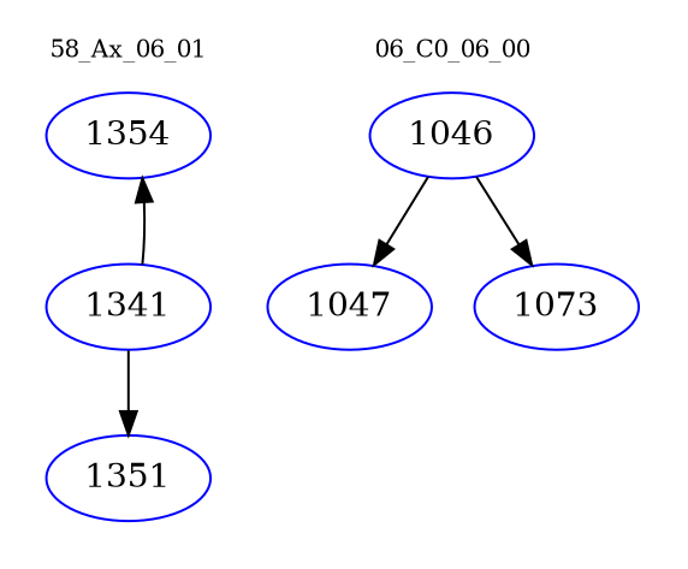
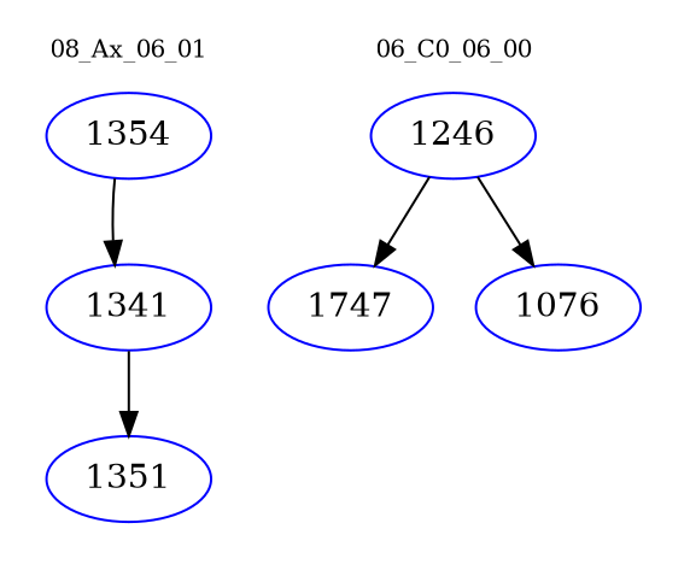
  digraph {
    node [color=blue]
    edge [color=black]
    n1 [label=1354]
    n2 [label=1341]
    n3 [label=1351]
-   n4 [label=1047]
-   n5 [label=1046]
-   n6 [label=1073]
+   n4 [label=1747]
+   n5 [label=1246]
+   n6 [label=1076]
    subgraph cluster_1 {
      color=white
      fontsize=10
-     label="58_Ax_06_01"
+     label="08_Ax_06_01"
      n1
      n2
      n3
    }
    subgraph cluster_2 {
      color=white
      fontsize=10
      label="06_C0_06_00"
      n4
      n5
      n6
    }
-   n2 -> n1
+   n1 -> n2
    n2 -> n3
    n5 -> n4
    n5 -> n6
  }
